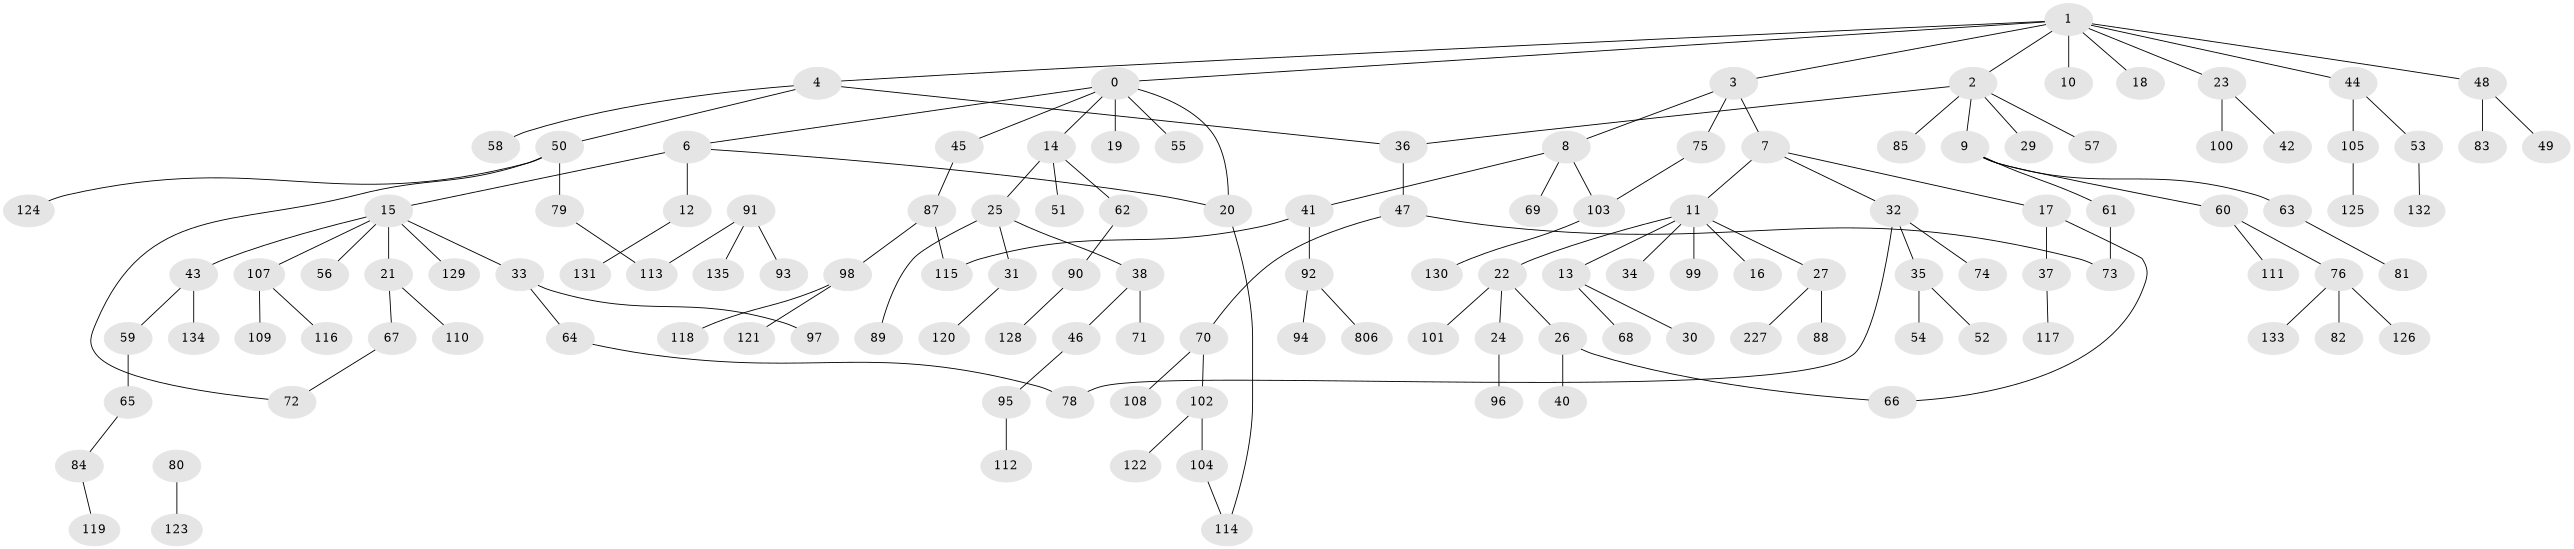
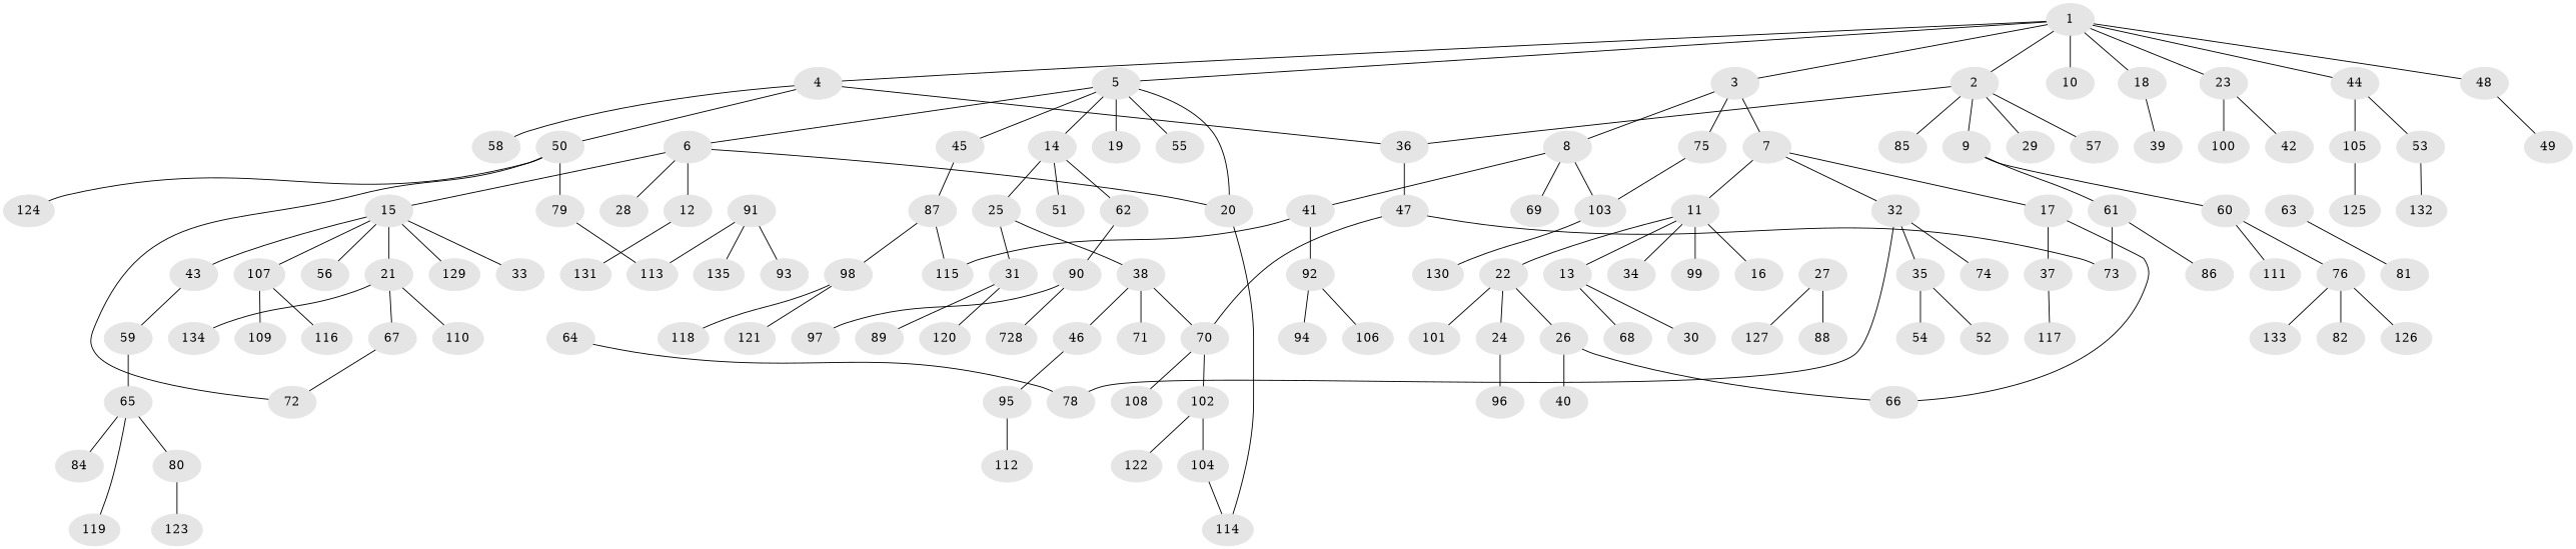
  graph {
    node [color=gray90 style=filled]
    1
    2
    3
    4
-   5 [label=0]
+   5
    10
    18
    23
    44
    48
    9
    29
    36
    57
    85
    7
    8
    75
    50
    58
    6
    14
    19
    20
    45
    55
+   39
    42
    100
    53
    105
    49
-   83
    60
    61
    63
    47
    11
    17
    32
    41
    69
    103
    72
    79
    124
    12
    15
+   28
    25
    51
    62
    114
    87
    131
    21
    33
    43
    56
    107
    129
    13
    16
    22
    27
    34
    99
    37
    66
    35
    74
    78
    92
    115
    130
    76
    111
    73
+   86
    81
    30
    68
    24
    26
    101
    88
-   127 [label=227]
+   127
    31
    38
    90
    67
    110
    134
    64
    97
    59
    109
    116
    117
    96
    40
    89
    120
    46
    70
    71
    52
    54
    95
    102
    108
    94
-   106 [label=806]
+   106
    65
    132
    125
    98
    112
    113
    80
    84
    82
    126
    133
-   128
+   128 [label=728]
    123
    119
    104
    122
    91
    93
    135
    118
    121
    1 -- 2
    1 -- 3
    1 -- 4
    1 -- 5
    1 -- 10
    1 -- 18
    1 -- 23
    1 -- 44
    1 -- 48
    2 -- 9
    2 -- 29
    2 -- 36
    2 -- 57
    2 -- 85
    3 -- 7
    3 -- 8
    3 -- 75
    4 -- 36
    4 -- 50
    4 -- 58
    5 -- 6
    5 -- 14
    5 -- 19
    5 -- 20
    5 -- 45
    5 -- 55
+   18 -- 39
    23 -- 42
    23 -- 100
    44 -- 53
    44 -- 105
    48 -- 49
-   48 -- 83
    9 -- 60
    9 -- 61
-   9 -- 63
    36 -- 47
    7 -- 11
    7 -- 17
    7 -- 32
    8 -- 41
    8 -- 69
    8 -- 103
    75 -- 103
    50 -- 72
    50 -- 79
    50 -- 124
    6 -- 20
    6 -- 12
    6 -- 15
+   6 -- 28
    14 -- 25
    14 -- 51
    14 -- 62
    20 -- 114
    45 -- 87
    53 -- 132
    105 -- 125
    60 -- 76
    60 -- 111
    61 -- 73
+   61 -- 86
    63 -- 81
    47 -- 73
    47 -- 70
    11 -- 13
    11 -- 16
    11 -- 22
-   11 -- 27
    11 -- 34
    11 -- 99
    17 -- 37
    17 -- 66
    32 -- 35
    32 -- 74
    32 -- 78
    41 -- 92
    41 -- 115
    103 -- 130
    79 -- 113
    12 -- 131
    15 -- 21
    15 -- 33
    15 -- 43
    15 -- 56
    15 -- 107
    15 -- 129
    25 -- 31
    25 -- 38
    62 -- 90
    87 -- 115
    87 -- 98
    21 -- 67
    21 -- 110
-   43 -- 134
-   33 -- 64
-   33 -- 97
+   21 -- 134
+   90 -- 97
    43 -- 59
    107 -- 109
    107 -- 116
    13 -- 30
    13 -- 68
    22 -- 24
    22 -- 26
    22 -- 101
    27 -- 88
    27 -- 127
    37 -- 117
    35 -- 52
    35 -- 54
    92 -- 94
    92 -- 106
    76 -- 82
    76 -- 126
    76 -- 133
    24 -- 96
    26 -- 66
    26 -- 40
-   25 -- 89
+   31 -- 89
    31 -- 120
    38 -- 46
+   38 -- 70
    38 -- 71
    90 -- 128
    67 -- 72
    64 -- 78
    59 -- 65
    46 -- 95
    70 -- 102
    70 -- 108
    95 -- 112
    102 -- 104
    102 -- 122
+   65 -- 80
    65 -- 84
    98 -- 118
    98 -- 121
    80 -- 123
-   84 -- 119
+   65 -- 119
    104 -- 114
    91 -- 113
    91 -- 93
    91 -- 135
  }
